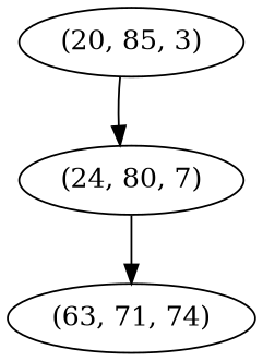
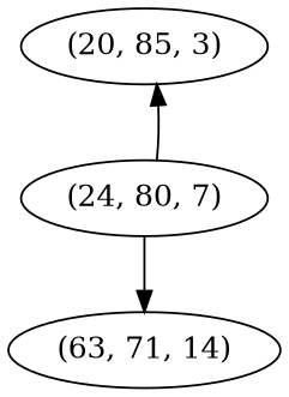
  digraph {
    "(20, 85, 3)"
    "(24, 80, 7)"
-   "(63, 71, 14)" [label="(63, 71, 74)"]
-   "(20, 85, 3)" -> "(24, 80, 7)"
+   "(63, 71, 14)"
+   "(24, 80, 7)" -> "(20, 85, 3)"
    "(24, 80, 7)" -> "(63, 71, 14)"
  }
